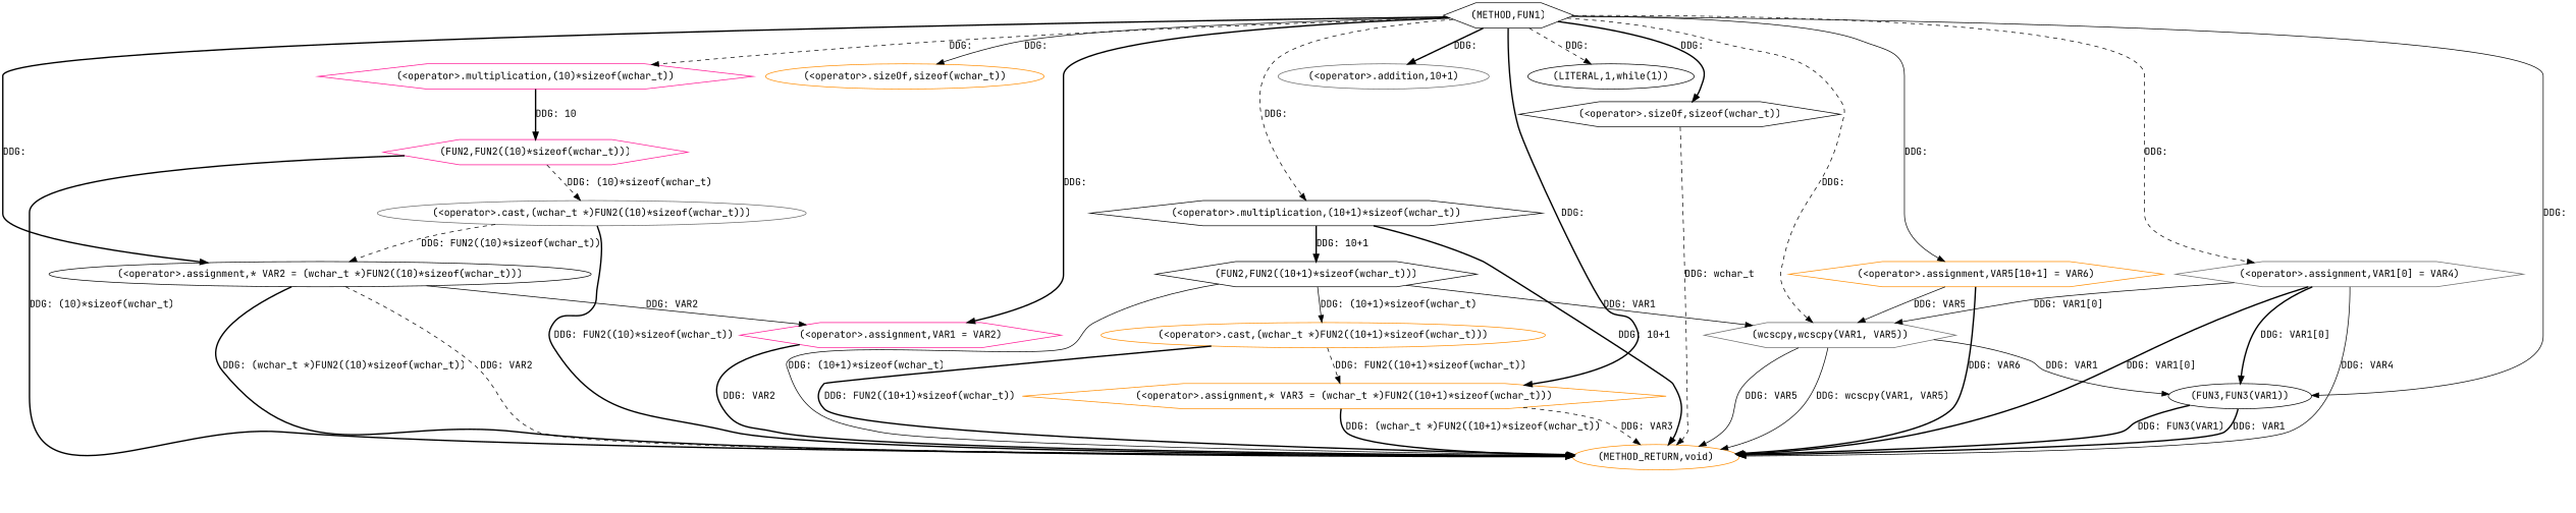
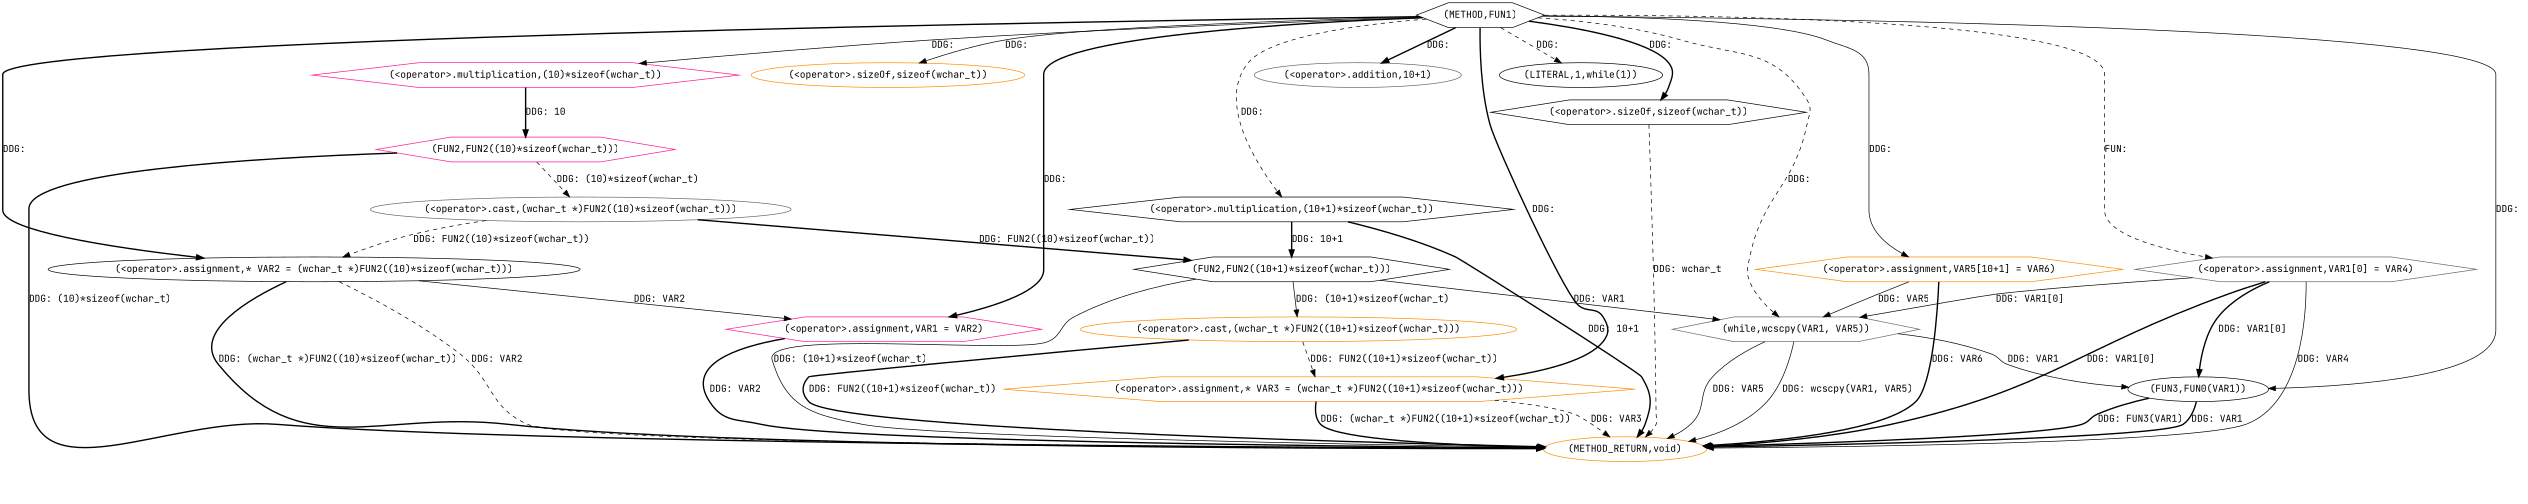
  digraph {
    fontname="JetBrains Mono"
    node [color=black fontname="JetBrains Mono" shape=hexagon]
    edge [fontname="JetBrains Mono" style=bold]
    n1 [label="(METHOD,FUN1)"]
    n2 [label="(<operator>.assignment,* VAR2 = (wchar_t *)FUN2((10)*sizeof(wchar_t)))" shape=ellipse]
    n3 [color=deeppink label="(<operator>.multiplication,(10)*sizeof(wchar_t))"]
    n4 [color=darkorange label="(<operator>.sizeOf,sizeof(wchar_t))" shape=ellipse]
    n5 [color=darkorange label="(<operator>.assignment,* VAR3 = (wchar_t *)FUN2((10+1)*sizeof(wchar_t)))"]
    n6 [label="(<operator>.multiplication,(10+1)*sizeof(wchar_t))"]
    n7 [color=gray40 label="(<operator>.addition,10+1)" shape=ellipse]
    n8 [label="(<operator>.sizeOf,sizeof(wchar_t))"]
    n9 [label="(LITERAL,1,while(1))" shape=ellipse]
    n10 [color=deeppink label="(<operator>.assignment,VAR1 = VAR2)"]
    n11 [color=gray40 label="(<operator>.assignment,VAR1[0] = VAR4)"]
    n12 [color=darkorange label="(<operator>.assignment,VAR5[10+1] = VAR6)"]
-   n13 [color=gray40 label="(wcscpy,wcscpy(VAR1, VAR5))"]
-   n14 [label="(FUN3,FUN3(VAR1))" shape=ellipse]
+   n13 [color=gray40 label="(while,wcscpy(VAR1, VAR5))"]
+   n14 [label="(FUN3,FUN0(VAR1))" shape=ellipse]
    n15 [color=darkorange label="(METHOD_RETURN,void)" shape=ellipse]
    n16 [color=deeppink label="(FUN2,FUN2((10)*sizeof(wchar_t)))"]
    n17 [label="(FUN2,FUN2((10+1)*sizeof(wchar_t)))"]
    n18 [color=gray40 label="(<operator>.cast,(wchar_t *)FUN2((10)*sizeof(wchar_t)))" shape=ellipse]
    n19 [color=darkorange label="(<operator>.cast,(wchar_t *)FUN2((10+1)*sizeof(wchar_t)))" shape=ellipse]
    n1 -> n2 [label="DDG: "]
-   n1 -> n3 [label="DDG: " style=dashed]
+   n1 -> n3 [label="DDG: " style=solid]
    n1 -> n4 [label="DDG: " style=solid]
    n1 -> n5 [label="DDG: "]
    n1 -> n6 [label="DDG: " style=dashed]
    n1 -> n7 [label="DDG: "]
    n1 -> n8 [label="DDG: "]
    n1 -> n9 [label="DDG: " style=dashed]
    n1 -> n10 [label="DDG: "]
-   n1 -> n11 [label="DDG: " style=dashed]
+   n1 -> n11 [label="FUN: " style=dashed]
    n1 -> n12 [label="DDG: " style=solid]
    n1 -> n13 [label="DDG: " style=dashed]
    n1 -> n14 [label="DDG: " style=solid]
    n2 -> n10 [label="DDG: VAR2" style=solid]
    n2 -> n15 [label="DDG: VAR2" style=dashed]
    n2 -> n15 [label="DDG: (wchar_t *)FUN2((10)*sizeof(wchar_t))"]
    n3 -> n16 [label="DDG: 10"]
    n5 -> n15 [label="DDG: VAR3" style=dashed]
    n5 -> n15 [label="DDG: (wchar_t *)FUN2((10+1)*sizeof(wchar_t))"]
    n6 -> n15 [label="DDG: 10+1"]
    n6 -> n17 [label="DDG: 10+1"]
    n8 -> n15 [label="DDG: wchar_t" style=dashed]
    n10 -> n15 [label="DDG: VAR2"]
    n11 -> n13 [label="DDG: VAR1[0]" style=solid]
    n11 -> n14 [label="DDG: VAR1[0]"]
    n11 -> n15 [label="DDG: VAR1[0]"]
    n11 -> n15 [label="DDG: VAR4" style=solid]
    n12 -> n13 [label="DDG: VAR5" style=solid]
    n12 -> n15 [label="DDG: VAR6"]
    n13 -> n14 [label="DDG: VAR1" style=solid]
    n13 -> n15 [label="DDG: wcscpy(VAR1, VAR5)" style=solid]
    n13 -> n15 [label="DDG: VAR5" style=solid]
    n14 -> n15 [label="DDG: FUN3(VAR1)"]
    n14 -> n15 [label="DDG: VAR1"]
    n16 -> n15 [label="DDG: (10)*sizeof(wchar_t)"]
    n16 -> n18 [label="DDG: (10)*sizeof(wchar_t)" style=dashed]
    n17 -> n13 [label="DDG: VAR1" style=solid]
    n17 -> n15 [label="DDG: (10+1)*sizeof(wchar_t)" style=solid]
    n17 -> n19 [label="DDG: (10+1)*sizeof(wchar_t)" style=solid]
    n18 -> n2 [label="DDG: FUN2((10)*sizeof(wchar_t))" style=dashed]
-   n18 -> n15 [label="DDG: FUN2((10)*sizeof(wchar_t))"]
+   n18 -> n17 [label="DDG: FUN2((10)*sizeof(wchar_t))"]
    n19 -> n5 [label="DDG: FUN2((10+1)*sizeof(wchar_t))" style=dashed]
    n19 -> n15 [label="DDG: FUN2((10+1)*sizeof(wchar_t))"]
  }
